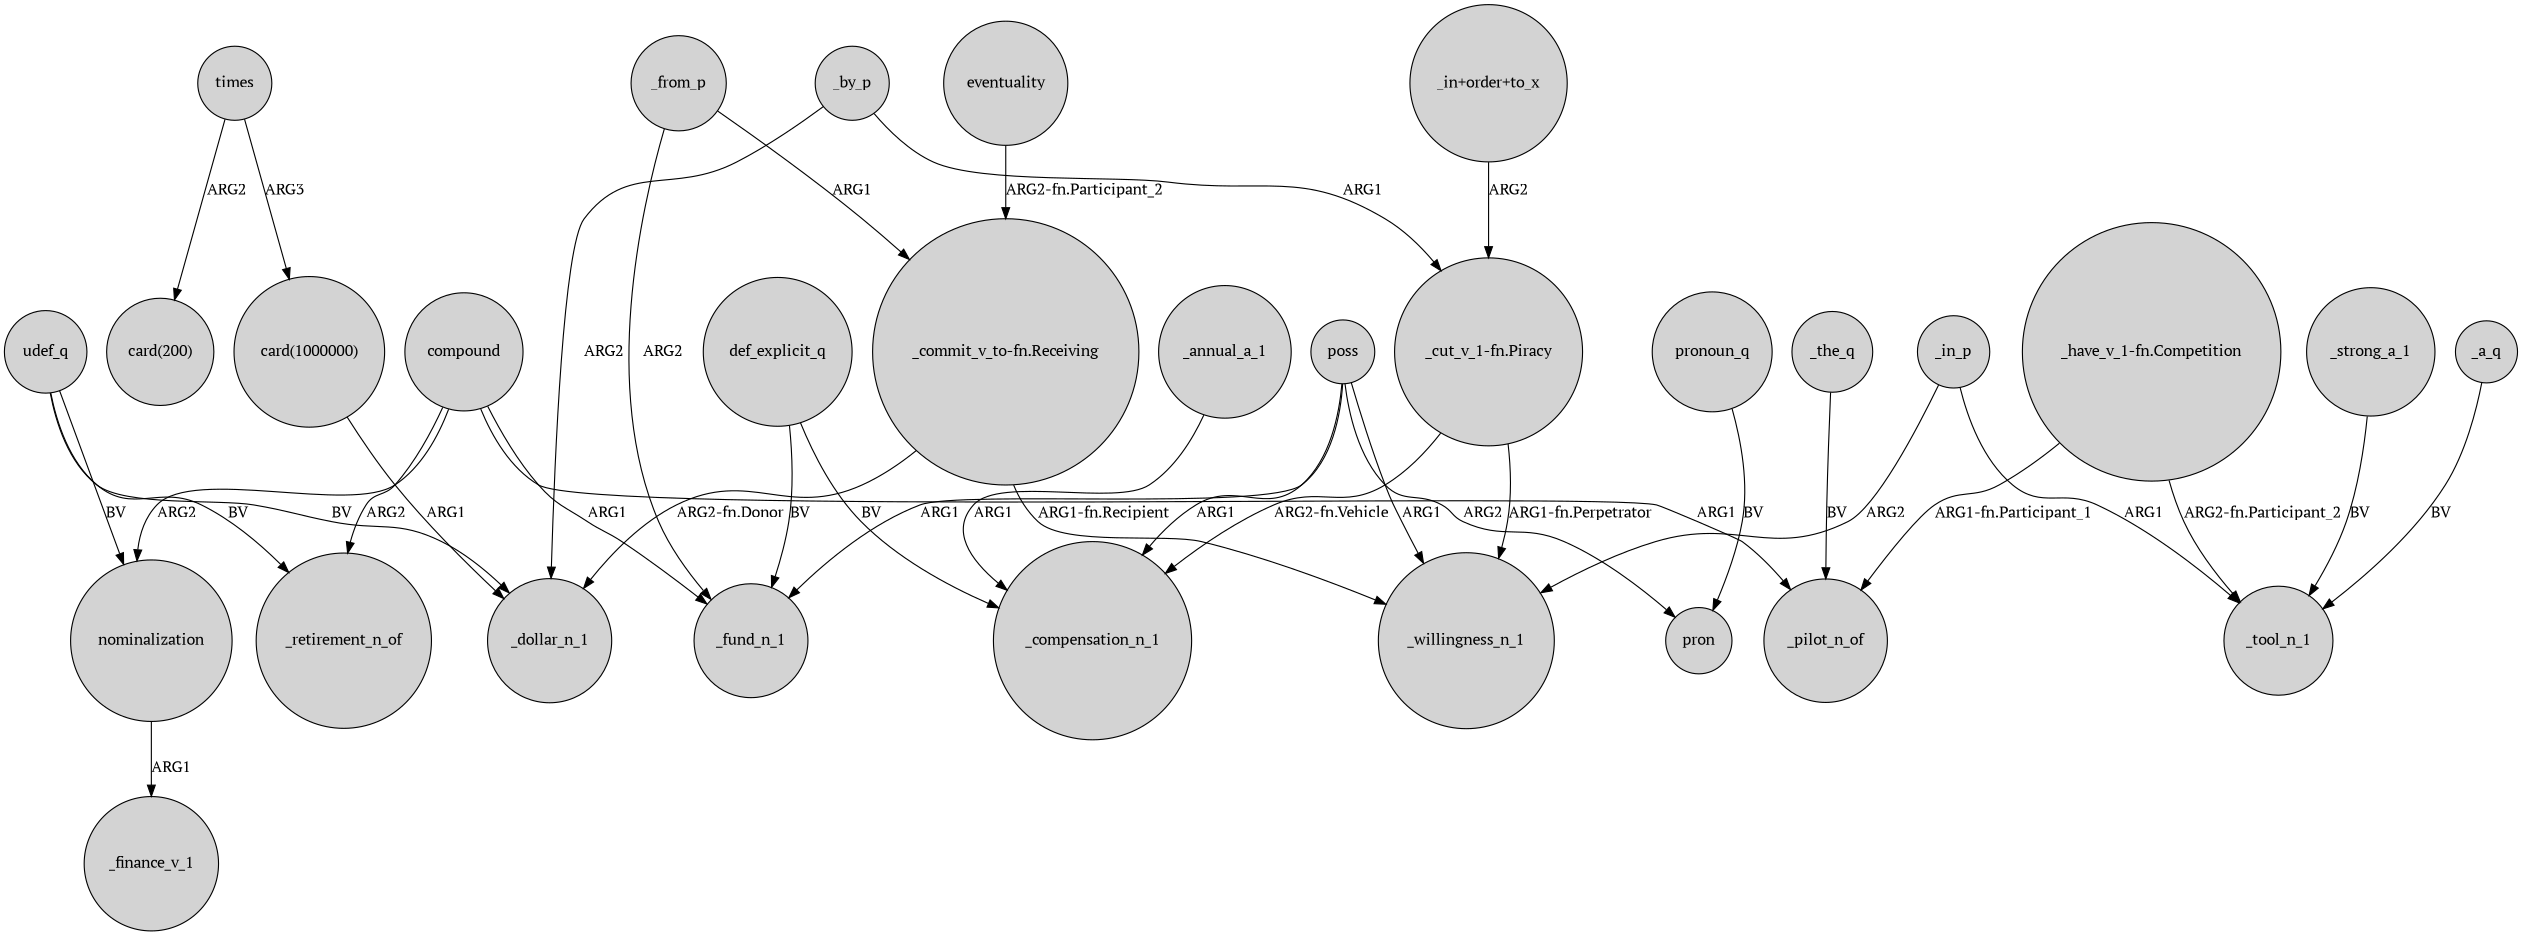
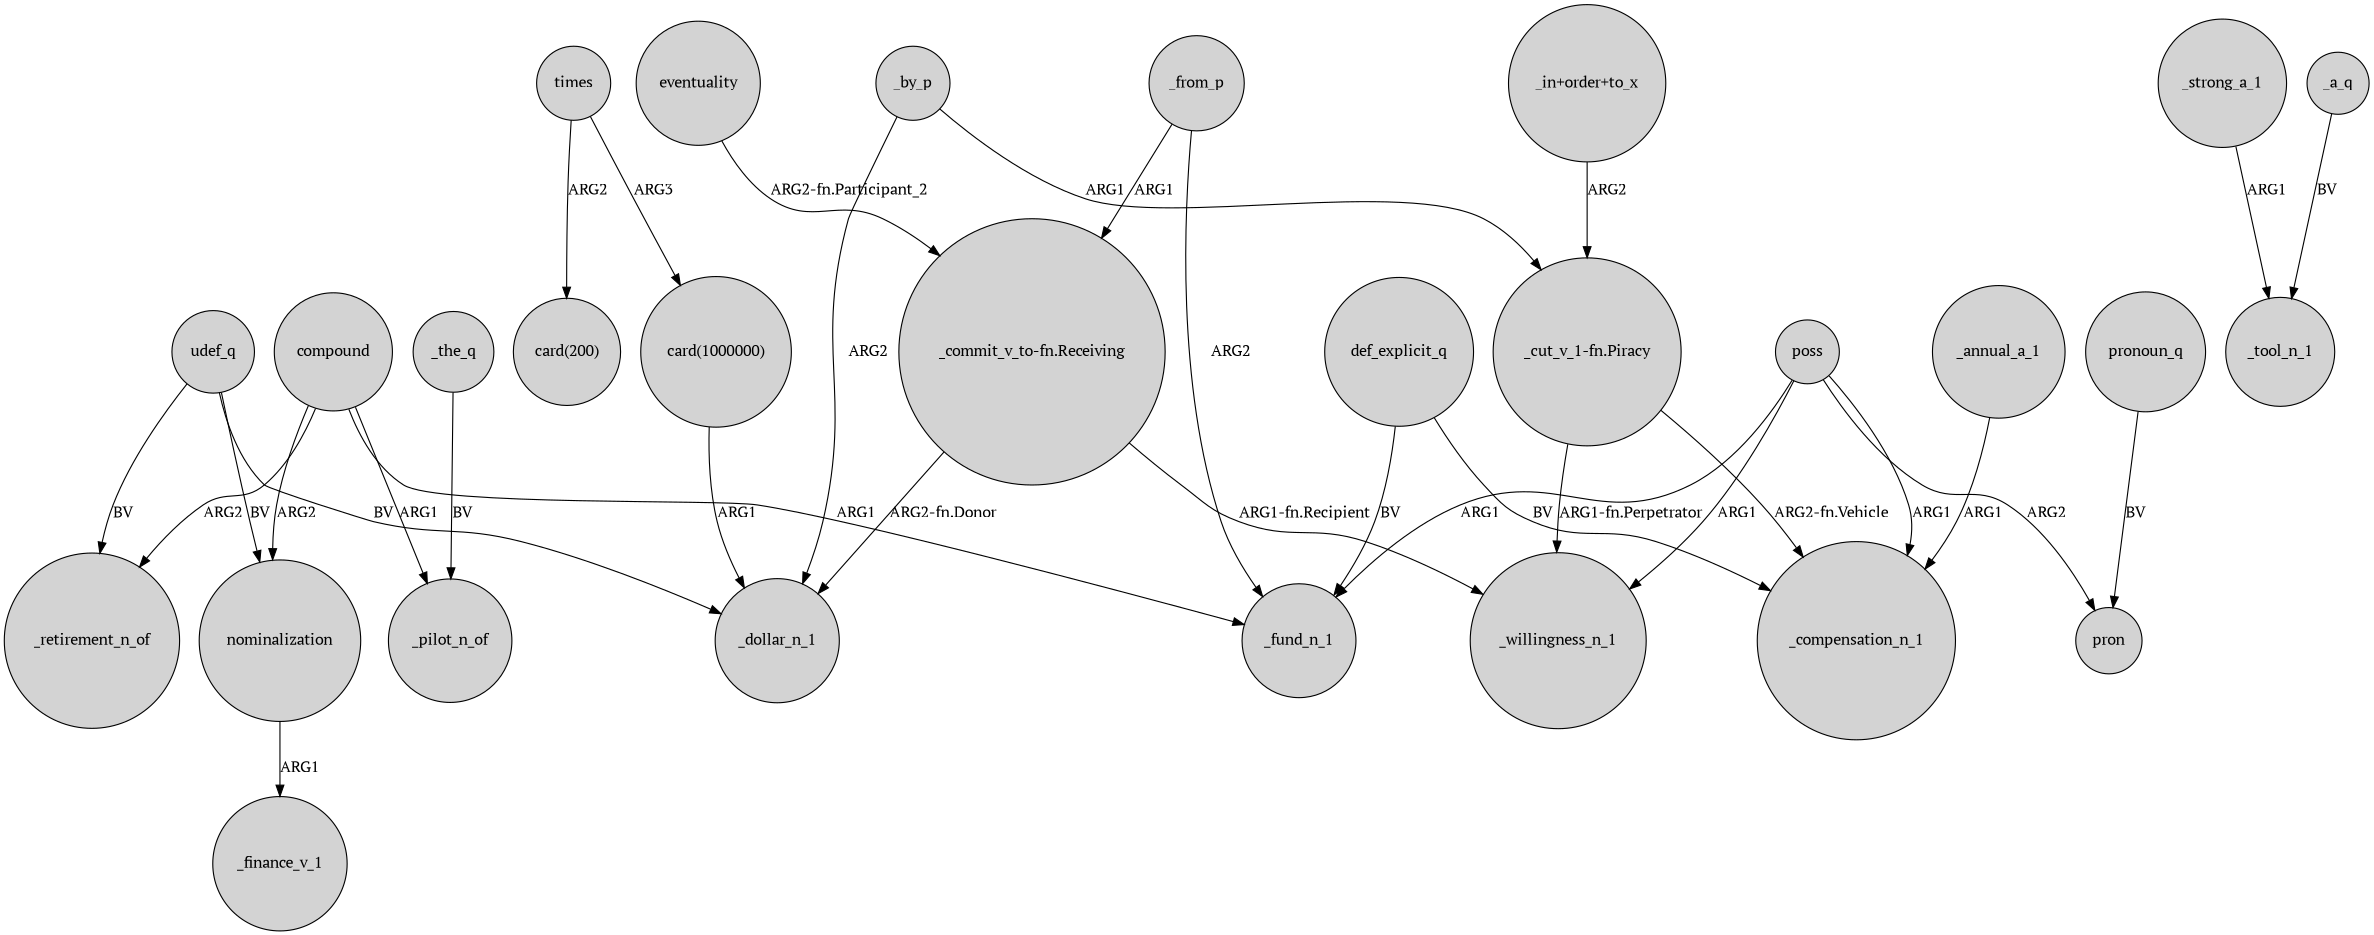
  digraph {
    fontname="PT Serif"
    node [fontname="PT Serif" shape=circle style=filled]
    edge [fontname="PT Serif"]
    def_explicit_q
    _fund_n_1
    _compensation_n_1
    compound
    nominalization
    _retirement_n_of
    _pilot_n_of
    _finance_v_1
    _from_p
    "_commit_v_to-fn.Receiving"
    _willingness_n_1
    _dollar_n_1
    "_in+order+to_x"
    "_cut_v_1-fn.Piracy"
    udef_q
    poss
    pron
-   "_have_v_1-fn.Competition"
    _tool_n_1
    times
    "card(1000000)"
    "card(200)"
    _strong_a_1
    pronoun_q
-   _in_p
    _by_p
    _annual_a_1
    _the_q
    eventuality
    _a_q
    def_explicit_q -> _fund_n_1 [label=BV]
    def_explicit_q -> _compensation_n_1 [label=BV]
    compound -> _fund_n_1 [label=ARG1]
    compound -> nominalization [label=ARG2]
    compound -> _retirement_n_of [label=ARG2]
    compound -> _pilot_n_of [label=ARG1]
    nominalization -> _finance_v_1 [label=ARG1]
    _from_p -> _fund_n_1 [label=ARG2]
    _from_p -> "_commit_v_to-fn.Receiving" [label=ARG1]
    "_commit_v_to-fn.Receiving" -> _willingness_n_1 [label="ARG1-fn.Recipient"]
    "_commit_v_to-fn.Receiving" -> _dollar_n_1 [label="ARG2-fn.Donor"]
    "_in+order+to_x" -> "_cut_v_1-fn.Piracy" [label=ARG2]
    "_cut_v_1-fn.Piracy" -> _compensation_n_1 [label="ARG2-fn.Vehicle"]
    "_cut_v_1-fn.Piracy" -> _willingness_n_1 [label="ARG1-fn.Perpetrator"]
    udef_q -> nominalization [label=BV]
    udef_q -> _retirement_n_of [label=BV]
    udef_q -> _dollar_n_1 [label=BV]
    poss -> _fund_n_1 [label=ARG1]
    poss -> _compensation_n_1 [label=ARG1]
    poss -> _willingness_n_1 [label=ARG1]
    poss -> pron [label=ARG2]
-   "_have_v_1-fn.Competition" -> _pilot_n_of [label="ARG1-fn.Participant_1"]
-   "_have_v_1-fn.Competition" -> _tool_n_1 [label="ARG2-fn.Participant_2"]
    times -> "card(1000000)" [label=ARG3]
    times -> "card(200)" [label=ARG2]
    "card(1000000)" -> _dollar_n_1 [label=ARG1]
-   _strong_a_1 -> _tool_n_1 [label=BV]
+   _strong_a_1 -> _tool_n_1 [label=ARG1]
    pronoun_q -> pron [label=BV]
-   _in_p -> _willingness_n_1 [label=ARG2]
-   _in_p -> _tool_n_1 [label=ARG1]
    _by_p -> _dollar_n_1 [label=ARG2]
    _by_p -> "_cut_v_1-fn.Piracy" [label=ARG1]
    _annual_a_1 -> _compensation_n_1 [label=ARG1]
    _the_q -> _pilot_n_of [label=BV]
    eventuality -> "_commit_v_to-fn.Receiving" [label="ARG2-fn.Participant_2"]
    _a_q -> _tool_n_1 [label=BV]
  }
